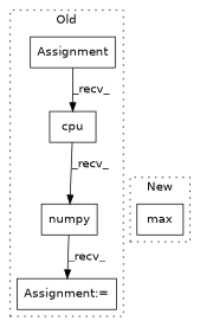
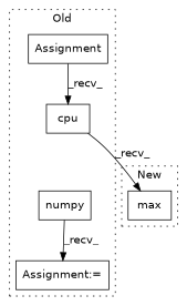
  digraph {
    fontname="DejaVu Sans"
    node [a=32 fontname="DejaVu Sans" shape=box]
    edge [fontname="DejaVu Sans"]
    n1 [l=5 label=cpu s=5046]
    n2 [a=7 l=2 label="Assignment:=" s=5012]
    n3 [l=7 label=numpy s=5052]
    n4 [a=22 l=31 label=Assignment s=5014]
    n5 [l="4,1" label=max s="5663,5683"]
    subgraph cluster_1 {
      label=Old
      style=dotted
      n1
      n2
      n3
      n4
    }
    subgraph cluster_2 {
      label=New
      style=dotted
      n5
    }
-   n1 -> n3 [label=_recv_]
+   n1 -> n5 [label=_recv_]
    n3 -> n2 [label=_recv_]
    n4 -> n1 [label=_recv_]
  }
